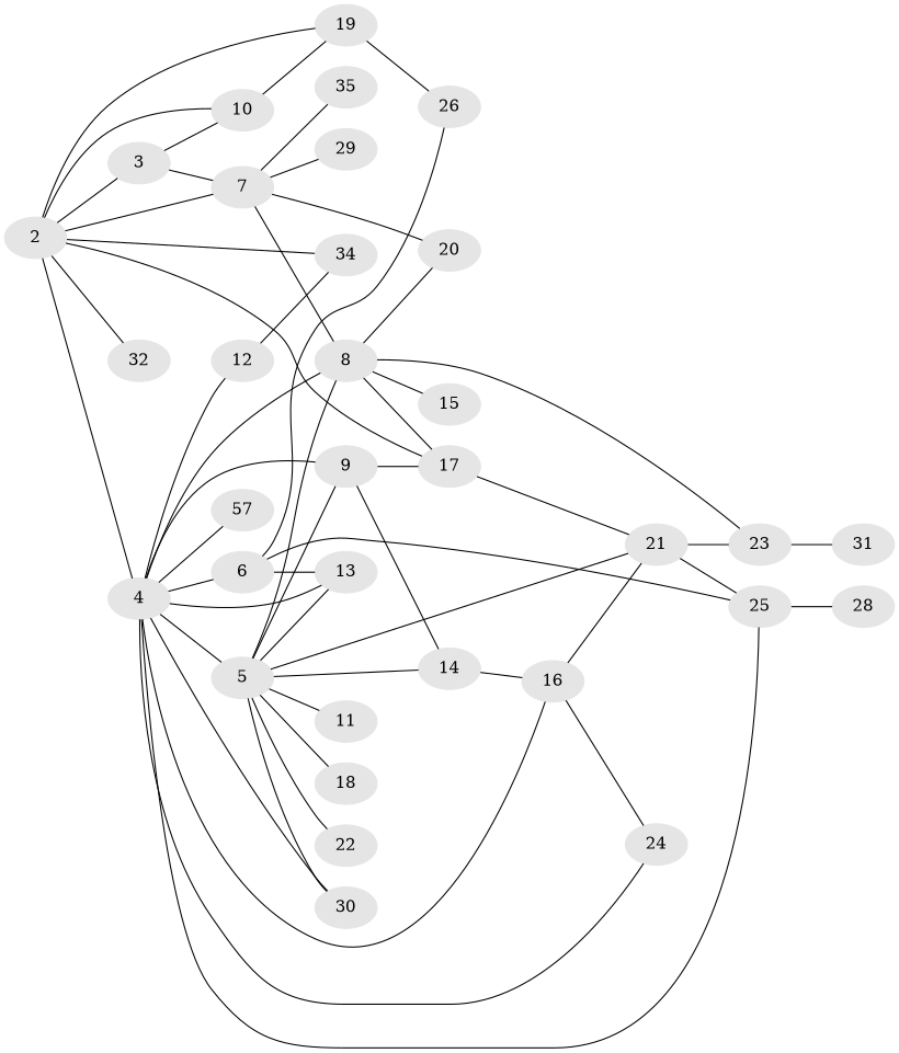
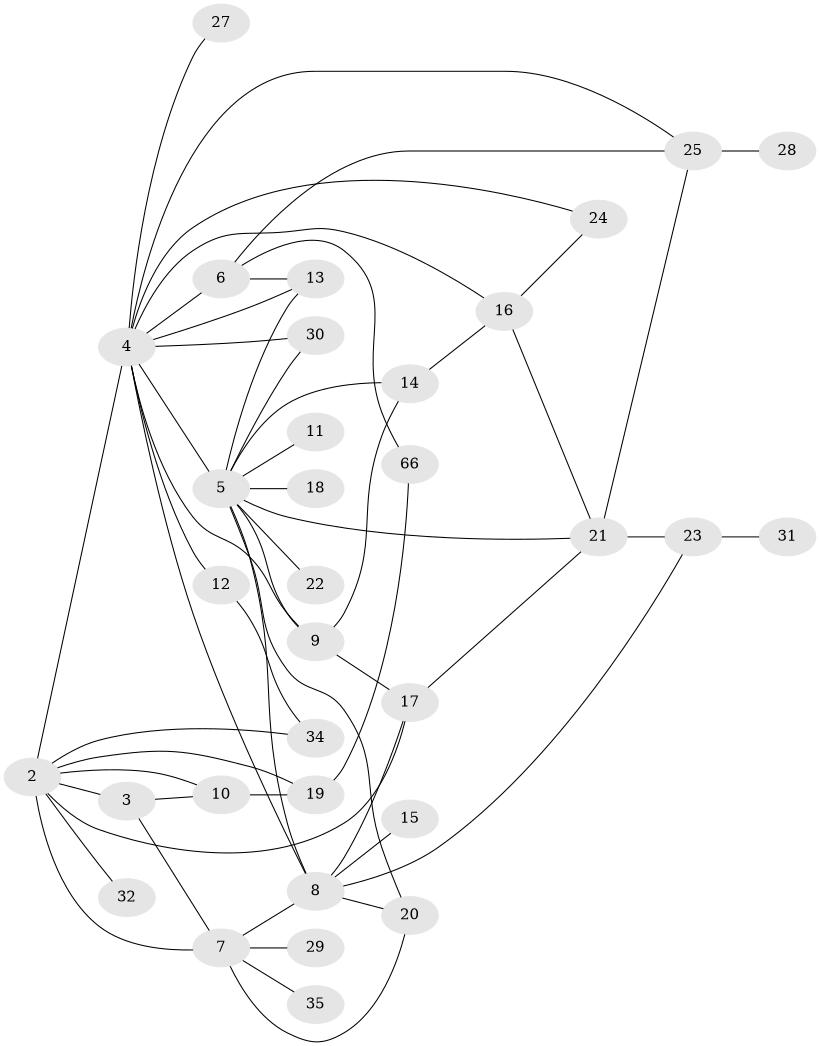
  graph {
    rankdir=LR
    node [color=gray90 style=filled]
    edge [weight=1.0]
    2
    3
    4
    7
    10
    17
    19
    32
    34
    5
    6
    8
    9
    12
    13
    16
    24
    25
-   27 [label=57]
+   27
    30
    20
    29
    35
    21
-   26
+   26 [label=66]
    11
    14
    18
    22
    15
    23
    28
    31
    2 -- 3
    2 -- 4
    2 -- 7
    2 -- 10
    2 -- 17
    2 -- 19
    2 -- 32
    2 -- 34
    3 -- 7
    3 -- 10
    4 -- 5
    4 -- 6
    4 -- 8
    4 -- 9
    4 -- 12
    4 -- 13
    4 -- 16
    4 -- 24
    4 -- 25
    4 -- 27
    4 -- 30
    7 -- 8
    7 -- 20
    7 -- 29
    7 -- 35
    10 -- 19
    17 -- 21
    19 -- 26
    5 -- 8
    5 -- 9 [weight=2.0]
    5 -- 13
    5 -- 30
+   5 -- 20
    5 -- 21
    5 -- 11
    5 -- 14
    5 -- 18
    5 -- 22
    6 -- 13 [weight=5.0]
    6 -- 25
    6 -- 26
    8 -- 17
    8 -- 20
    8 -- 15
    8 -- 23
    9 -- 17
    9 -- 14
    12 -- 34
    16 -- 24
    16 -- 21
    25 -- 28
    21 -- 25
    21 -- 23 [weight=4.0]
    14 -- 16
    23 -- 31
  }
